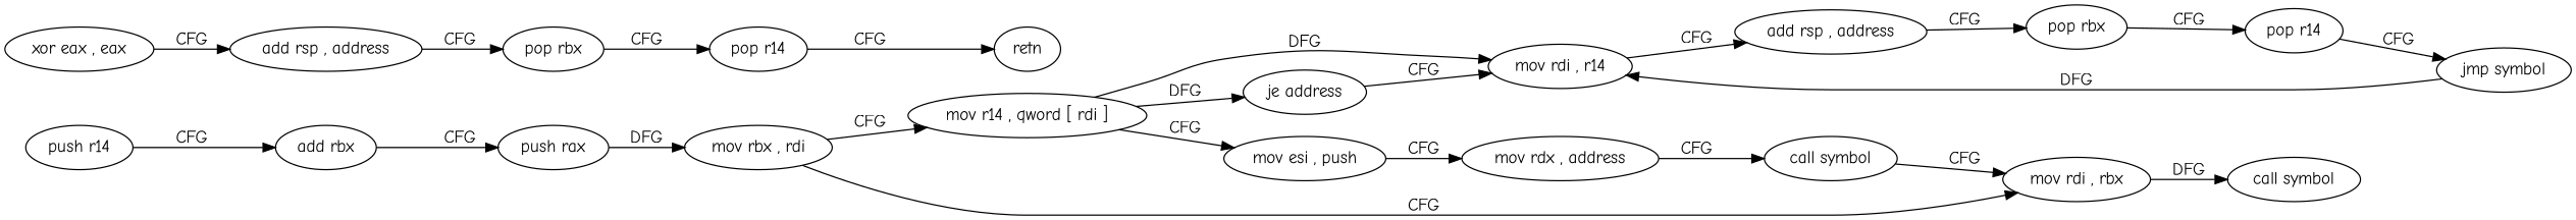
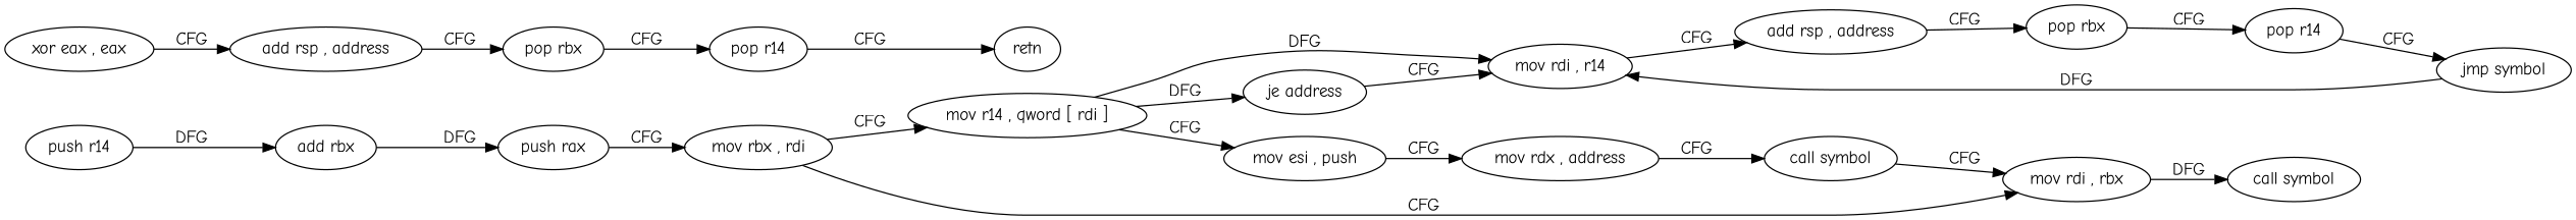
  digraph {
    fontname="Comic Neue"
    rankdir=LR
    node [fontname="Comic Neue"]
    edge [fontname="Comic Neue"]
    n1 [label="push r14"]
    n2 [label="add rbx"]
    n3 [label="push rax"]
    n4 [label="mov rbx , rdi"]
    n5 [label="mov r14 , qword [ rdi ]"]
    n6 [label="mov rdi , rbx"]
    n7 [label="mov esi , push"]
    n8 [label="je address"]
    n9 [label="mov rdi , r14"]
    n10 [label="call symbol"]
    n11 [label="mov rdx , address"]
    n12 [label="add rsp , address"]
    n13 [label="call symbol"]
    n14 [label="xor eax , eax"]
    n15 [label="add rsp , address"]
    n16 [label="pop rbx"]
    n17 [label="pop rbx"]
    n18 [label="jmp symbol"]
    n19 [label="pop r14"]
    n20 [label=retn]
    n21 [label="pop r14"]
-   n1 -> n2 [label=CFG]
-   n2 -> n3 [label=CFG]
-   n3 -> n4 [label=DFG]
+   n1 -> n2 [label=DFG]
+   n2 -> n3 [label=DFG]
+   n3 -> n4 [label=CFG]
    n4 -> n5 [label=CFG]
    n4 -> n6 [label=CFG]
    n5 -> n7 [label=CFG]
    n5 -> n8 [label=DFG]
    n5 -> n9 [label=DFG]
    n6 -> n10 [label=DFG]
    n7 -> n11 [label=CFG]
    n8 -> n9 [label=CFG]
    n9 -> n12 [label=CFG]
    n11 -> n13 [label=CFG]
    n12 -> n17 [label=CFG]
    n13 -> n6 [label=CFG]
    n14 -> n15 [label=CFG]
    n15 -> n16 [label=CFG]
    n16 -> n19 [label=CFG]
    n17 -> n21 [label=CFG]
    n18 -> n9 [label=DFG]
    n19 -> n20 [label=CFG]
    n21 -> n18 [label=CFG]
  }
